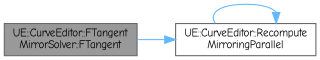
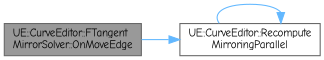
  digraph {
    rankdir=LR
    fontname="Comic Neue"
    node [fontname="Comic Neue" fontsize=10 shape=box style=filled]
    edge [color=steelblue1 fontname="Comic Neue" fontsize=10 labelfontname=Helvetica labelfontsize=10 style=solid]
-   n1 [color=gray40 fillcolor=grey60 fontcolor=black height=0.2 label="UE::CurveEditor::FTangent\lMirrorSolver::FTangent" width=0.4]
+   n1 [color=gray40 fillcolor=grey60 fontcolor=black height=0.2 label="UE::CurveEditor::FTangent\lMirrorSolver::OnMoveEdge" width=0.4]
    n2 [color=grey40 fillcolor=white height=0.2 label="UE::CurveEditor::Recompute\lMirroringParallel" width=0.4]
    n1 -> n2
    n2 -> n2
  }
